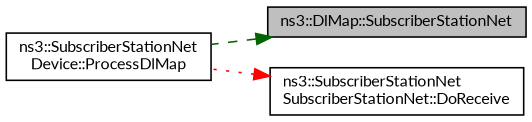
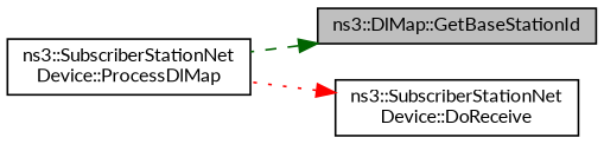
  digraph {
    fontname=Lato
    rankdir=RL
    node [color=black fillcolor=white fontname=Lato fontsize=10 shape=record style=filled]
    edge [dir=back fontname=Lato fontsize=10 labelfontname=Helvetica labelfontsize=10]
-   n1 [fillcolor=grey75 fontcolor=black height=0.2 label="ns3::DlMap::SubscriberStationNet" width=0.4]
+   n1 [fillcolor=grey75 fontcolor=black height=0.2 label="ns3::DlMap::GetBaseStationId" width=0.4]
    n2 [height=0.2 label="ns3::SubscriberStationNet\lDevice::ProcessDlMap" width=0.4]
-   n3 [height=0.2 label="ns3::SubscriberStationNet\lSubscriberStationNet::DoReceive" width=0.4]
+   n3 [height=0.2 label="ns3::SubscriberStationNet\lDevice::DoReceive" width=0.4]
    n1 -> n2 [color=darkgreen style=dashed]
    n3 -> n2 [color=red style=dotted]
  }
